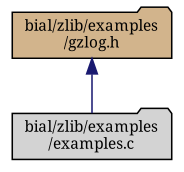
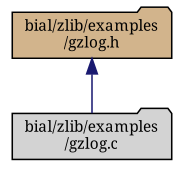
  digraph {
    fontname="Noto Serif"
    node [color=black fontname="Noto Serif" fontsize=10 shape=folder style=filled]
    n1 [fillcolor=tan fontcolor=black height=0.2 label="bial/zlib/examples\l/gzlog.h" width=0.4]
-   n2 [fillcolor=lightgrey height=0.2 label="bial/zlib/examples\l/examples.c" width=0.4]
+   n2 [fillcolor=lightgrey height=0.2 label="bial/zlib/examples\l/gzlog.c" width=0.4]
    n1 -> n2 [color=midnightblue dir=back fontname="Noto Serif" fontsize=10 labelfontname=Helvetica labelfontsize=10 style=solid]
  }
